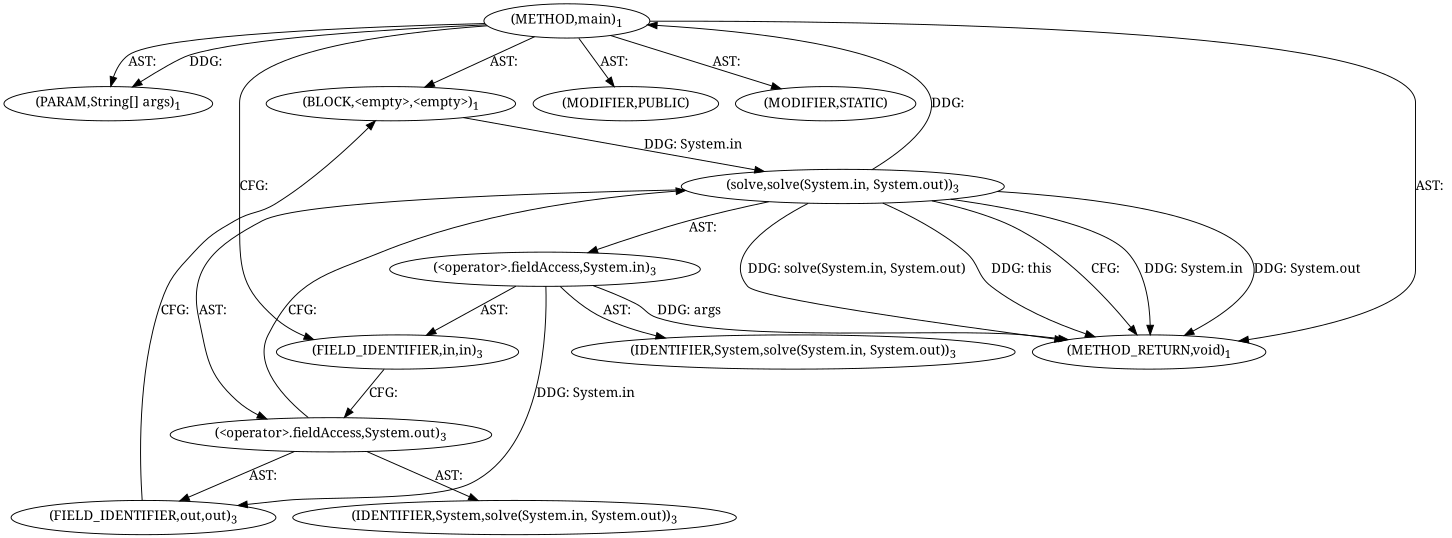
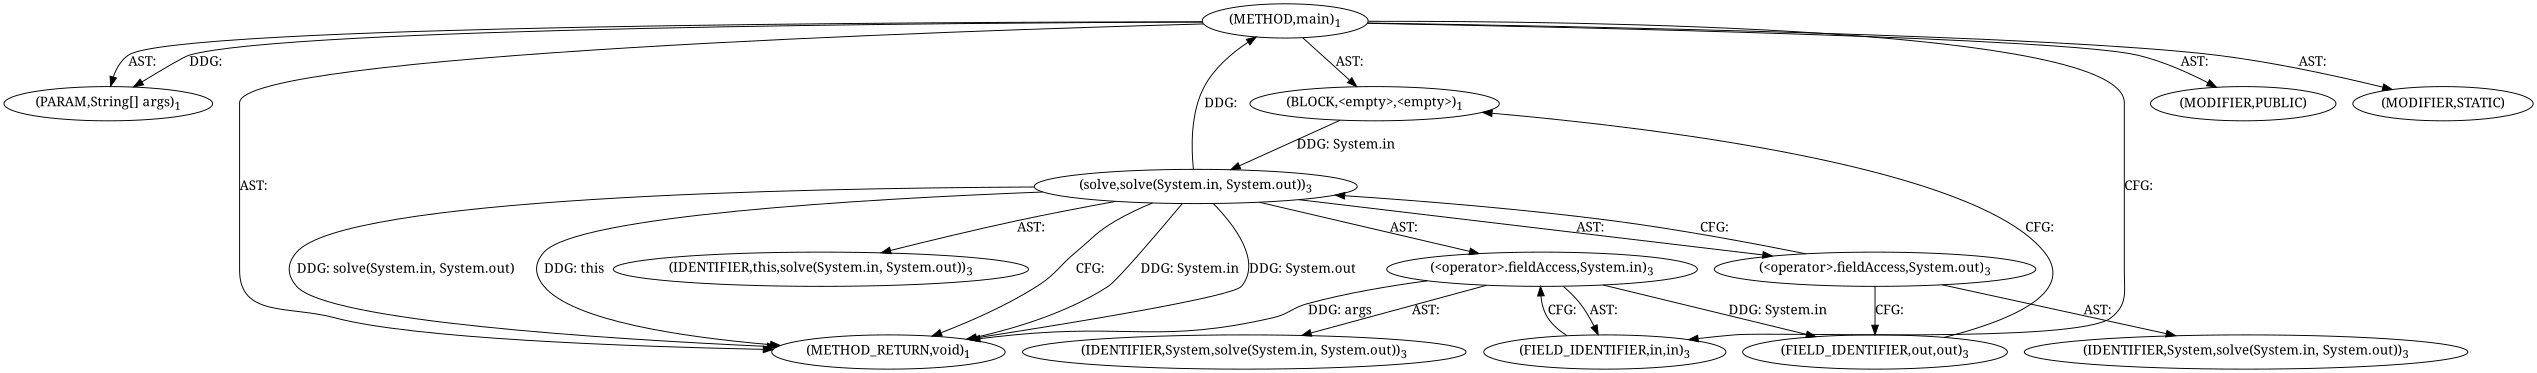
  digraph {
    fontname="Noto Serif"
    node [fontname="Noto Serif"]
    edge [fontname="Noto Serif"]
    n1 [label=<(METHOD,main)<SUB>1</SUB>>]
    n2 [label=<(PARAM,String[] args)<SUB>1</SUB>>]
    n3 [label=<(BLOCK,&lt;empty&gt;,&lt;empty&gt;)<SUB>1</SUB>>]
    n4 [label=<(FIELD_IDENTIFIER,in,in)<SUB>3</SUB>>]
    n5 [label=<(MODIFIER,PUBLIC)>]
    n6 [label=<(MODIFIER,STATIC)>]
    n7 [label=<(METHOD_RETURN,void)<SUB>1</SUB>>]
    n8 [label=<(solve,solve(System.in, System.out))<SUB>3</SUB>>]
+   n9 [label=<(IDENTIFIER,this,solve(System.in, System.out))<SUB>3</SUB>>]
    n10 [label=<(&lt;operator&gt;.fieldAccess,System.in)<SUB>3</SUB>>]
    n11 [label=<(&lt;operator&gt;.fieldAccess,System.out)<SUB>3</SUB>>]
    n12 [label=<(IDENTIFIER,System,solve(System.in, System.out))<SUB>3</SUB>>]
    n13 [label=<(FIELD_IDENTIFIER,out,out)<SUB>3</SUB>>]
    n14 [label=<(IDENTIFIER,System,solve(System.in, System.out))<SUB>3</SUB>>]
    n1 -> n2 [label="AST: "]
    n1 -> n2 [label="DDG: "]
    n1 -> n3 [label="AST: "]
    n1 -> n4 [label="CFG: "]
    n1 -> n5 [label="AST: "]
    n1 -> n6 [label="AST: "]
    n1 -> n7 [label="AST: "]
    n3 -> n8 [label="DDG: System.in"]
-   n4 -> n11 [label="CFG: "]
+   n4 -> n10 [label="CFG: "]
    n8 -> n1 [label="DDG: "]
    n8 -> n7 [label="CFG: "]
    n8 -> n7 [label="DDG: System.in"]
    n8 -> n7 [label="DDG: System.out"]
    n8 -> n7 [label="DDG: solve(System.in, System.out)"]
    n8 -> n7 [label="DDG: this"]
+   n8 -> n9 [label="AST: "]
    n8 -> n10 [label="AST: "]
    n8 -> n11 [label="AST: "]
    n10 -> n4 [label="AST: "]
    n10 -> n7 [label="DDG: args"]
    n10 -> n12 [label="AST: "]
    n10 -> n13 [label="DDG: System.in"]
    n11 -> n8 [label="CFG: "]
-   n11 -> n13 [label="AST: "]
+   n11 -> n13 [label="CFG: "]
    n11 -> n14 [label="AST: "]
    n13 -> n3 [label="CFG: "]
  }
